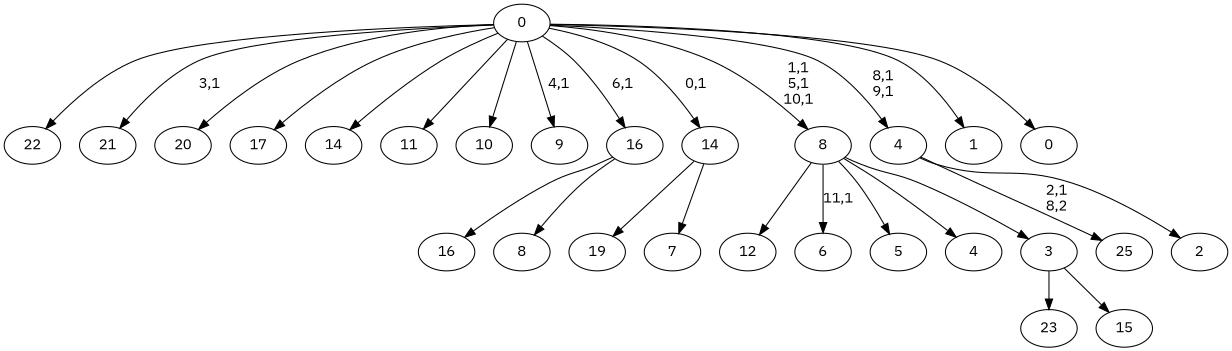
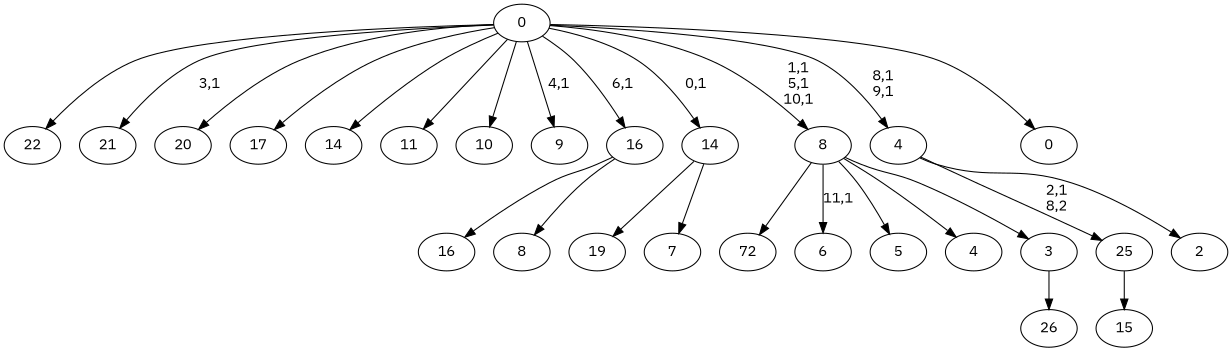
  digraph {
    fontname="IBM Plex Sans"
    node [fontname="IBM Plex Sans"]
    edge [fontname="IBM Plex Sans"]
-   n1 [label=23]
+   n1 [label=26]
    n2 [label=22]
    n3 [label=21]
    n4 [label=20]
    n5 [label=19]
    n6 [label=17]
    n7 [label=16]
    n8 [label=15]
    25
    n10 [label=14]
-   n11 [label=12]
+   n11 [label=72]
    n12 [label=11]
    n13 [label=10]
    n14 [label=9]
    n15 [label=8]
    16
    n17 [label=7]
    14
    n19 [label=6]
    n20 [label=5]
    n21 [label=4]
    n22 [label=3]
    8
    n24 [label=2]
    4
-   n26 [label=1]
    n27 [label=0]
    0
-   n22 -> n8
+   25 -> n8
    16 -> n7
    16 -> n15
    14 -> n5
    14 -> n17
    n22 -> n1
    8 -> n11
    8 -> n19 [label="11,1"]
    8 -> n20
    8 -> n21
    8 -> n22
    4 -> 25 [label="2,1\n8,2"]
    4 -> n24
    0 -> n2
    0 -> n3 [label="3,1"]
    0 -> n4
    0 -> n6
    0 -> n10
    0 -> n12
    0 -> n13
    0 -> n14 [label="4,1"]
    0 -> 16 [label="6,1"]
    0 -> 14 [label="0,1"]
    0 -> 8 [label="1,1\n5,1\n10,1"]
    0 -> 4 [label="8,1\n9,1"]
-   0 -> n26
    0 -> n27
  }
